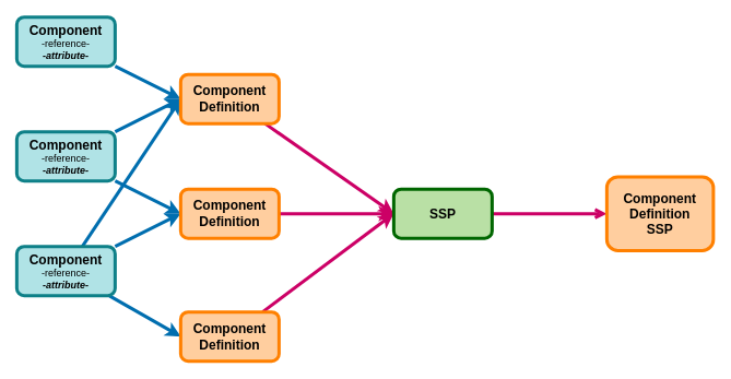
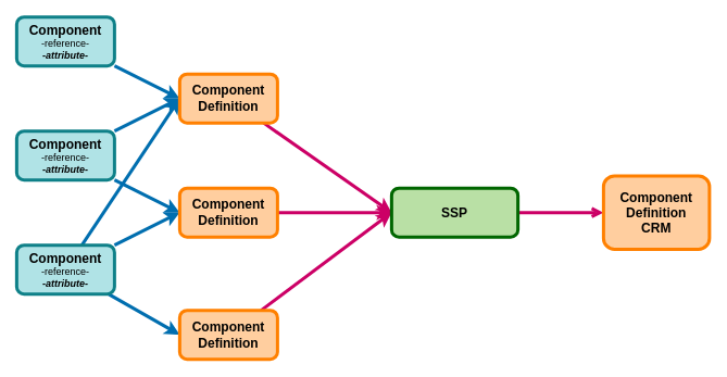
  <mxCell id="0" />
  <mxCell id="1" parent="0" />
  <mxCell id="2" style="edgeStyle=none;rounded=0;html=1;entryX=0;entryY=0.5;entryDx=0;entryDy=0;strokeColor=#006EAF;strokeWidth=4;fontSize=11;fontColor=#000000;fillColor=#1ba1e2;" parent="1" source="3" target="12" edge="1"><mxGeometry relative="1" as="geometry" /></mxCell>
  <mxCell id="3" value="&lt;span style=&quot;font-size: 16px;&quot;&gt;&lt;b&gt;Component&lt;/b&gt;&lt;/span&gt;&lt;br&gt;-reference-&lt;br&gt;&lt;b style=&quot;font-style: italic&quot;&gt;-attribute-&lt;/b&gt;" style="rounded=1;whiteSpace=wrap;html=1;fillColor=#b0e3e6;strokeColor=#0e8088;strokeWidth=4;fontColor=#000000;" parent="1" vertex="1"><mxGeometry x="20" y="20" width="120" height="60" as="geometry" /></mxCell>
  <mxCell id="4" style="edgeStyle=none;rounded=0;html=1;entryX=0;entryY=0.5;entryDx=0;entryDy=0;strokeColor=#006EAF;strokeWidth=4;fontSize=11;fontColor=#000000;fillColor=#1ba1e2;" parent="1" source="6" target="12" edge="1"><mxGeometry relative="1" as="geometry" /></mxCell>
  <mxCell id="5" style="edgeStyle=none;rounded=0;html=1;entryX=0;entryY=0.5;entryDx=0;entryDy=0;strokeColor=#006EAF;strokeWidth=4;fontSize=11;fontColor=#000000;fillColor=#1ba1e2;" parent="1" source="6" target="14" edge="1"><mxGeometry relative="1" as="geometry" /></mxCell>
  <mxCell id="6" value="&lt;font style=&quot;font-size: 16px&quot;&gt;&lt;b&gt;Component&lt;/b&gt;&lt;/font&gt;&lt;br&gt;-reference-&lt;br&gt;&lt;b style=&quot;font-style: italic&quot;&gt;-attribute-&lt;/b&gt;" style="rounded=1;whiteSpace=wrap;html=1;fillColor=#b0e3e6;strokeColor=#0e8088;strokeWidth=4;fontColor=#000000;" parent="1" vertex="1"><mxGeometry x="20" y="160" width="120" height="60" as="geometry" /></mxCell>
  <mxCell id="7" style="edgeStyle=none;rounded=0;html=1;entryX=0;entryY=0.5;entryDx=0;entryDy=0;strokeColor=#006EAF;strokeWidth=4;fontSize=11;fontColor=#000000;fillColor=#1ba1e2;" parent="1" source="10" target="12" edge="1"><mxGeometry relative="1" as="geometry" /></mxCell>
  <mxCell id="8" style="edgeStyle=none;rounded=0;html=1;entryX=0;entryY=0.5;entryDx=0;entryDy=0;strokeColor=#006EAF;strokeWidth=4;fontSize=11;fontColor=#000000;fillColor=#1ba1e2;" parent="1" source="10" target="14" edge="1"><mxGeometry relative="1" as="geometry" /></mxCell>
  <mxCell id="9" style="edgeStyle=none;rounded=0;html=1;entryX=0;entryY=0.5;entryDx=0;entryDy=0;strokeColor=#006EAF;strokeWidth=4;fontSize=11;fontColor=#000000;fillColor=#1ba1e2;" parent="1" source="10" target="16" edge="1"><mxGeometry relative="1" as="geometry" /></mxCell>
  <mxCell id="10" value="&lt;span style=&quot;font-size: 16px;&quot;&gt;&lt;b&gt;Component&lt;br&gt;&lt;/b&gt;&lt;/span&gt;-reference-&lt;br&gt;&lt;b style=&quot;font-style: italic&quot;&gt;-attribute-&lt;/b&gt;" style="rounded=1;whiteSpace=wrap;html=1;fillColor=#b0e3e6;strokeColor=#0e8088;strokeWidth=4;fontColor=#000000;" parent="1" vertex="1"><mxGeometry x="20" y="300" width="120" height="60" as="geometry" /></mxCell>
  <mxCell id="11" style="edgeStyle=none;rounded=0;html=1;entryX=0;entryY=0.5;entryDx=0;entryDy=0;strokeColor=#CC0066;strokeWidth=4;fontSize=11;fontColor=#000000;" parent="1" source="12" target="18" edge="1"><mxGeometry relative="1" as="geometry" /></mxCell>
  <mxCell id="12" value="&lt;span style=&quot;font-size: 16px;&quot;&gt;&lt;b&gt;Component&lt;br&gt;Definition&lt;br&gt;&lt;/b&gt;&lt;/span&gt;" style="rounded=1;whiteSpace=wrap;html=1;fillColor=#FFCE9F;strokeColor=#FF8000;strokeWidth=4;fontColor=#000000;" parent="1" vertex="1"><mxGeometry x="220" y="90" width="120" height="60" as="geometry" /></mxCell>
  <mxCell id="13" style="edgeStyle=none;rounded=0;html=1;strokeColor=#CC0066;strokeWidth=4;fontSize=11;fontColor=#000000;" parent="1" source="14" target="18" edge="1"><mxGeometry relative="1" as="geometry" /></mxCell>
  <mxCell id="14" value="&lt;span style=&quot;font-size: 16px;&quot;&gt;&lt;b&gt;Component&lt;br&gt;Definition&lt;br&gt;&lt;/b&gt;&lt;/span&gt;" style="rounded=1;whiteSpace=wrap;html=1;fillColor=#FFCE9F;strokeColor=#FF8000;strokeWidth=4;fontColor=#000000;" parent="1" vertex="1"><mxGeometry x="220" y="230" width="120" height="60" as="geometry" /></mxCell>
  <mxCell id="15" style="edgeStyle=none;rounded=0;html=1;entryX=0;entryY=0.5;entryDx=0;entryDy=0;strokeColor=#CC0066;strokeWidth=4;fontSize=11;fontColor=#000000;" parent="1" source="16" target="18" edge="1"><mxGeometry relative="1" as="geometry" /></mxCell>
  <mxCell id="16" value="&lt;span style=&quot;font-size: 16px;&quot;&gt;&lt;b&gt;Component&lt;br&gt;Definition&lt;br&gt;&lt;/b&gt;&lt;/span&gt;" style="rounded=1;whiteSpace=wrap;html=1;fillColor=#FFCE9F;strokeColor=#FF8000;strokeWidth=4;fontColor=#000000;" parent="1" vertex="1"><mxGeometry x="220" y="380" width="120" height="60" as="geometry" /></mxCell>
  <mxCell id="17" style="edgeStyle=none;rounded=0;html=1;strokeColor=#CC0066;strokeWidth=4;fontSize=11;fontColor=#000000;endArrow=open;" parent="1" source="18" target="19" edge="1"><mxGeometry relative="1" as="geometry" /></mxCell>
- <mxCell id="18" value="&lt;span style=&quot;font-size: 16px&quot;&gt;&lt;b&gt;SSP&lt;/b&gt;&lt;/span&gt;" style="rounded=1;whiteSpace=wrap;html=1;fillColor=#B9E0A5;strokeColor=#006600;strokeWidth=4;fontColor=#000000;" parent="1" vertex="1"><mxGeometry x="480" y="230" width="120" height="60" as="geometry" /></mxCell>
- <mxCell id="19" value="&lt;span style=&quot;font-size: 16px;&quot;&gt;&lt;b&gt;Component&lt;br&gt;Definition&lt;br&gt;SSP&lt;br&gt;&lt;/b&gt;&lt;/span&gt;" style="rounded=1;whiteSpace=wrap;html=1;fillColor=#FFCE9F;strokeColor=#FF8000;strokeWidth=4;fontColor=#000000;" parent="1" vertex="1"><mxGeometry x="740" y="215" width="130" height="90" as="geometry" /></mxCell>
+ <mxCell id="18" value="&lt;span style=&quot;font-size: 16px&quot;&gt;&lt;b&gt;SSP&lt;/b&gt;&lt;/span&gt;" style="rounded=1;whiteSpace=wrap;html=1;fillColor=#B9E0A5;strokeColor=#006600;strokeWidth=4;fontColor=#000000;" parent="1" vertex="1"><mxGeometry x="480" y="230" width="155" height="60" as="geometry" /></mxCell>
+ <mxCell id="19" value="&lt;span style=&quot;font-size: 16px;&quot;&gt;&lt;b&gt;Component&lt;br&gt;Definition&lt;br&gt;CRM&lt;br&gt;&lt;/b&gt;&lt;/span&gt;" style="rounded=1;whiteSpace=wrap;html=1;fillColor=#FFCE9F;strokeColor=#FF8000;strokeWidth=4;fontColor=#000000;" parent="1" vertex="1"><mxGeometry x="740" y="215" width="130" height="90" as="geometry" /></mxCell>
